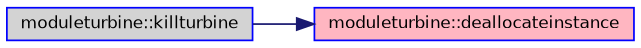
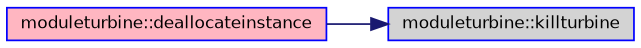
  digraph {
    rankdir=RL
    node [color=blue fontname=Helvetica fontsize=10 shape=record style=filled]
    n1 [fillcolor=lightpink fontcolor=black height=0.2 label="moduleturbine::deallocateinstance" width=0.4]
    n2 [fillcolor=lightgrey height=0.2 label="moduleturbine::killturbine" width=0.4]
-   n1 -> n2 [color=midnightblue dir=back fontname=Helvetica fontsize=10 labelfontname=Helvetica labelfontsize=10 style=solid]
+   n2 -> n1 [color=midnightblue dir=back fontname=Helvetica fontsize=10 labelfontname=Helvetica labelfontsize=10 style=solid]
  }
